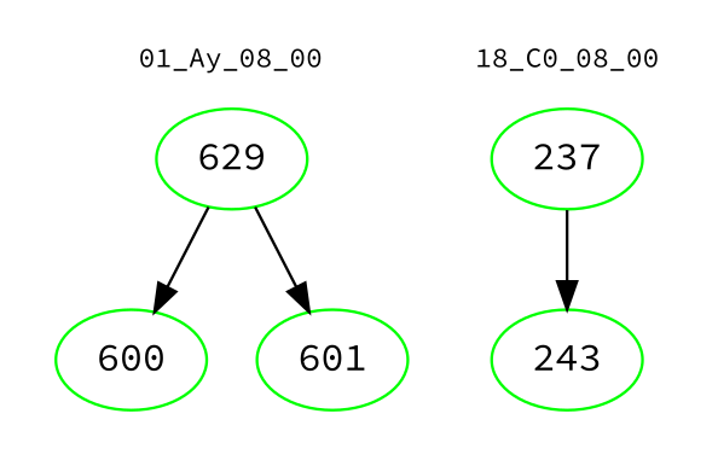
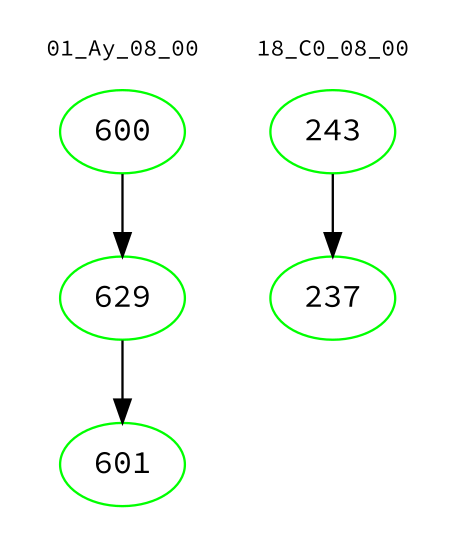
  digraph {
    fontname="Source Code Pro"
    node [color=green fontname="Source Code Pro"]
    edge [color=black fontname="Source Code Pro"]
    n1 [label=600]
    n2 [label=601]
    n3 [label=629]
    n4 [label=237]
    n5 [label=243]
    subgraph cluster_1 {
      color=white
      fontsize=10
      label="01_Ay_08_00"
      n1
      n2
      n3
    }
    subgraph cluster_2 {
      color=white
      fontsize=10
      label="18_C0_08_00"
      n4
      n5
    }
-   n3 -> n1
+   n1 -> n3
    n3 -> n2
-   n4 -> n5
+   n5 -> n4
  }
